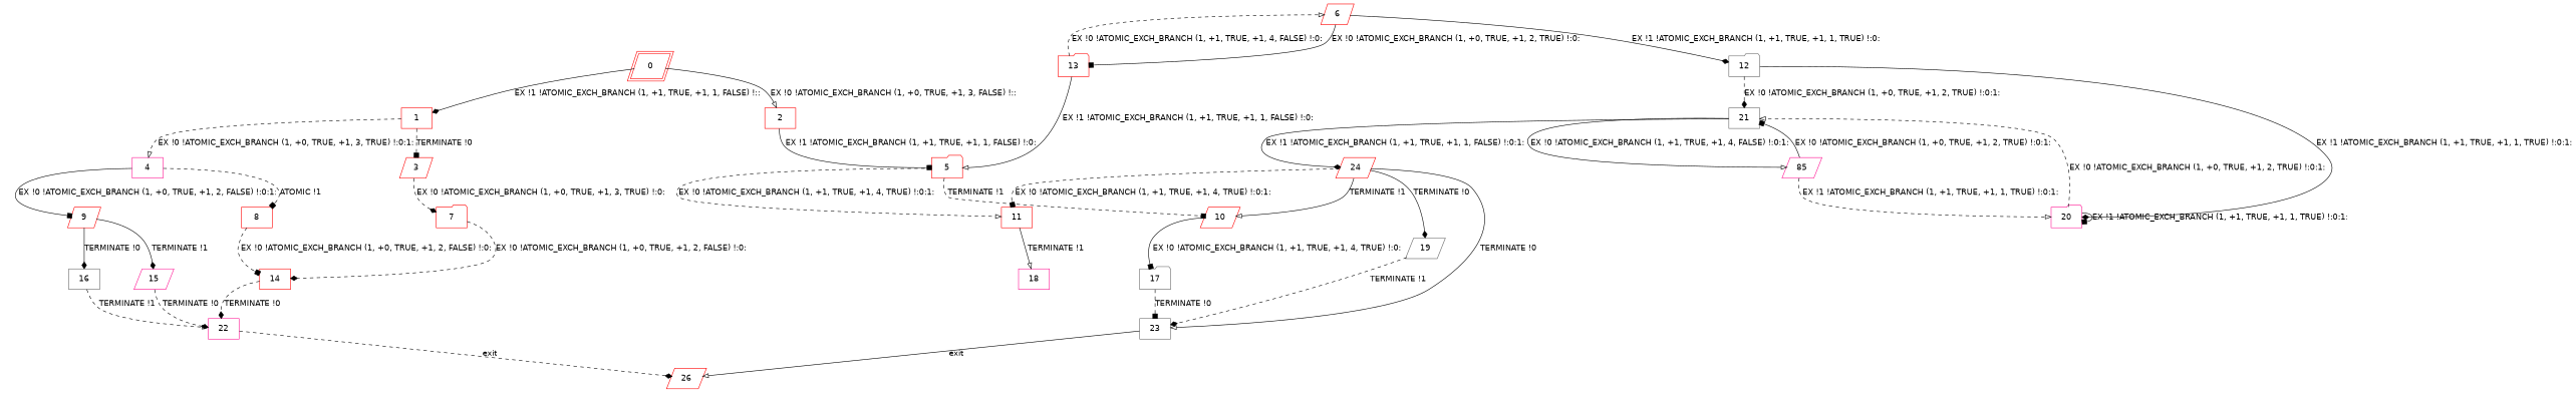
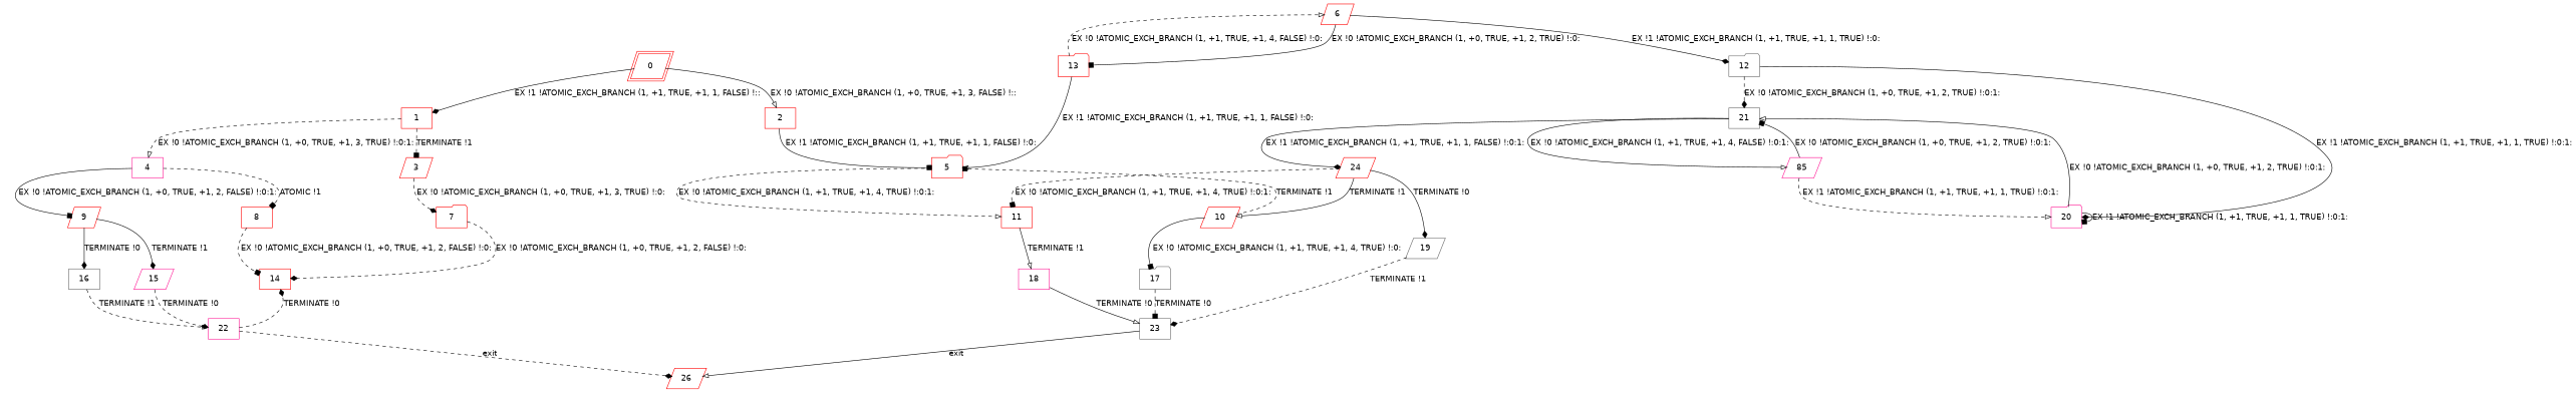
  digraph {
    fontname="DejaVu Sans"
    node [color=red fontname="DejaVu Sans" shape=box]
    edge [arrowhead=diamond fontname="DejaVu Sans" style=solid]
    0 [peripheries=2 shape=parallelogram]
    1
    2
    3 [shape=parallelogram]
    4 [color=deeppink]
    5 [shape=folder]
    7 [shape=folder]
    8
    9 [shape=parallelogram]
    10 [shape=parallelogram]
    11
    6 [shape=parallelogram]
    12 [color=gray40 shape=folder]
    13 [shape=folder]
    14
    15 [color=deeppink shape=parallelogram]
    16 [color=gray40]
    17 [color=gray40 shape=folder]
    18 [color=deeppink]
    20 [color=deeppink shape=folder]
    21 [color=gray40]
    22 [color=deeppink]
    23 [color=gray40]
    19 [color=gray40 shape=parallelogram]
    24 [shape=parallelogram]
    n26 [color=deeppink label=85 shape=parallelogram]
    26 [shape=parallelogram]
    0 -> 1 [label="EX !1 !ATOMIC_EXCH_BRANCH (1, +1, TRUE, +1, 1, FALSE) !::"]
    0 -> 2 [arrowhead=onormal label="EX !0 !ATOMIC_EXCH_BRANCH (1, +0, TRUE, +1, 3, FALSE) !::"]
-   1 -> 3 [arrowhead=box label="TERMINATE !0" style=dashed]
+   1 -> 3 [arrowhead=box label="TERMINATE !1" style=dashed]
    1 -> 4 [arrowhead=onormal label="EX !0 !ATOMIC_EXCH_BRANCH (1, +0, TRUE, +1, 3, TRUE) !:0:1:" style=dashed]
    2 -> 5 [arrowhead=box label="EX !1 !ATOMIC_EXCH_BRANCH (1, +1, TRUE, +1, 1, FALSE) !:0:"]
    3 -> 7 [label="EX !0 !ATOMIC_EXCH_BRANCH (1, +0, TRUE, +1, 3, TRUE) !:0:" style=dashed]
    4 -> 8 [arrowhead=box label="ATOMIC !1" style=dashed]
    4 -> 9 [arrowhead=box label="EX !0 !ATOMIC_EXCH_BRANCH (1, +0, TRUE, +1, 2, FALSE) !:0:1:"]
-   5 -> 10 [arrowhead=box label="TERMINATE !1" style=dashed]
+   10 -> 5 [arrowhead=box label="TERMINATE !1" style=dashed]
    5 -> 11 [arrowhead=onormal label="EX !0 !ATOMIC_EXCH_BRANCH (1, +1, TRUE, +1, 4, TRUE) !:0:1:" style=dashed]
    7 -> 14 [label="EX !0 !ATOMIC_EXCH_BRANCH (1, +0, TRUE, +1, 2, FALSE) !:0:" style=dashed]
    8 -> 14 [arrowhead=box label="EX !0 !ATOMIC_EXCH_BRANCH (1, +0, TRUE, +1, 2, FALSE) !:0:" style=dashed]
    9 -> 15 [label="TERMINATE !1"]
    9 -> 16 [label="TERMINATE !0"]
    10 -> 17 [arrowhead=box label="EX !0 !ATOMIC_EXCH_BRANCH (1, +1, TRUE, +1, 4, TRUE) !:0:"]
    11 -> 18 [arrowhead=onormal label="TERMINATE !1"]
    6 -> 12 [label="EX !1 !ATOMIC_EXCH_BRANCH (1, +1, TRUE, +1, 1, TRUE) !:0:"]
    6 -> 13 [arrowhead=box label="EX !0 !ATOMIC_EXCH_BRANCH (1, +0, TRUE, +1, 2, TRUE) !:0:"]
    12 -> 20 [label="EX !1 !ATOMIC_EXCH_BRANCH (1, +1, TRUE, +1, 1, TRUE) !:0:1:"]
    12 -> 21 [label="EX !0 !ATOMIC_EXCH_BRANCH (1, +0, TRUE, +1, 2, TRUE) !:0:1:" style=dashed]
    13 -> 5 [arrowhead=onormal label="EX !1 !ATOMIC_EXCH_BRANCH (1, +1, TRUE, +1, 1, FALSE) !:0:"]
    13 -> 6 [arrowhead=onormal label="EX !0 !ATOMIC_EXCH_BRANCH (1, +1, TRUE, +1, 4, FALSE) !:0:" style=dashed]
-   14 -> 22 [label="TERMINATE !0" style=dashed]
+   22 -> 14 [label="TERMINATE !0" style=dashed]
    15 -> 22 [label="TERMINATE !0" style=dashed]
    16 -> 22 [arrowhead=onormal label="TERMINATE !1" style=dashed]
    17 -> 23 [arrowhead=box label="TERMINATE !0" style=dashed]
-   24 -> 23 [arrowhead=onormal label="TERMINATE !0"]
+   18 -> 23 [arrowhead=onormal label="TERMINATE !0"]
    20 -> 20 [arrowhead=box label="EX !1 !ATOMIC_EXCH_BRANCH (1, +1, TRUE, +1, 1, TRUE) !:0:1:"]
-   20 -> 21 [arrowhead=onormal label="EX !0 !ATOMIC_EXCH_BRANCH (1, +0, TRUE, +1, 2, TRUE) !:0:1:" style=dashed]
+   20 -> 21 [arrowhead=onormal label="EX !0 !ATOMIC_EXCH_BRANCH (1, +0, TRUE, +1, 2, TRUE) !:0:1:"]
    21 -> 24 [label="EX !1 !ATOMIC_EXCH_BRANCH (1, +1, TRUE, +1, 1, FALSE) !:0:1:"]
    21 -> n26 [arrowhead=onormal label="EX !0 !ATOMIC_EXCH_BRANCH (1, +1, TRUE, +1, 4, FALSE) !:0:1:"]
    22 -> 26 [label=exit style=dashed]
    23 -> 26 [arrowhead=onormal label=exit]
    19 -> 23 [label="TERMINATE !1" style=dashed]
    24 -> 10 [arrowhead=onormal label="TERMINATE !1"]
    24 -> 11 [arrowhead=box label="EX !0 !ATOMIC_EXCH_BRANCH (1, +1, TRUE, +1, 4, TRUE) !:0:1:" style=dashed]
    24 -> 19 [label="TERMINATE !0"]
    n26 -> 20 [arrowhead=onormal label="EX !1 !ATOMIC_EXCH_BRANCH (1, +1, TRUE, +1, 1, TRUE) !:0:1:" style=dashed]
    n26 -> 21 [arrowhead=box label="EX !0 !ATOMIC_EXCH_BRANCH (1, +0, TRUE, +1, 2, TRUE) !:0:1:"]
  }
